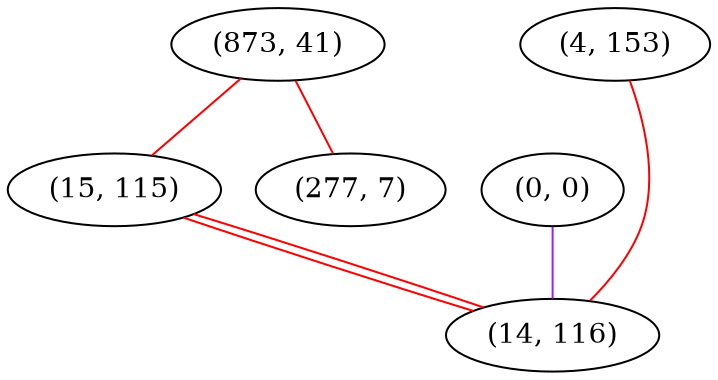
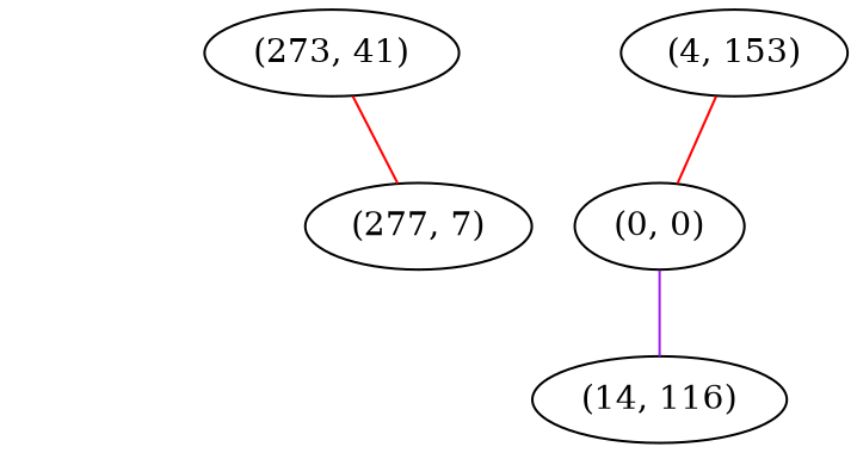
  graph {
    edge [color=red weight=1]
    "(0, 0)"
    "(14, 116)"
-   "(15, 115)"
-   "(273, 41)" [label="(873, 41)"]
+   "(273, 41)"
    n5 [label="(277, 7)"]
    "(4, 153)"
    "(0, 0)" -- "(14, 116)" [color=purple weight=4]
-   "(15, 115)" -- "(14, 116)"
-   "(15, 115)" -- "(14, 116)"
-   "(273, 41)" -- "(15, 115)"
    "(273, 41)" -- n5
-   "(4, 153)" -- "(14, 116)"
+   "(4, 153)" -- "(0, 0)"
  }
